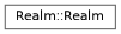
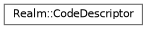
  digraph {
    rankdir=LR
-   n1 [color=grey40 fillcolor=white fontname=Helvetica fontsize=10 height=0.2 label="Realm::Realm" shape=box style=filled width=0.4]
+   n1 [color=grey40 fillcolor=white fontname=Helvetica fontsize=10 height=0.2 label="Realm::CodeDescriptor" shape=box style=filled width=0.4]
  }
